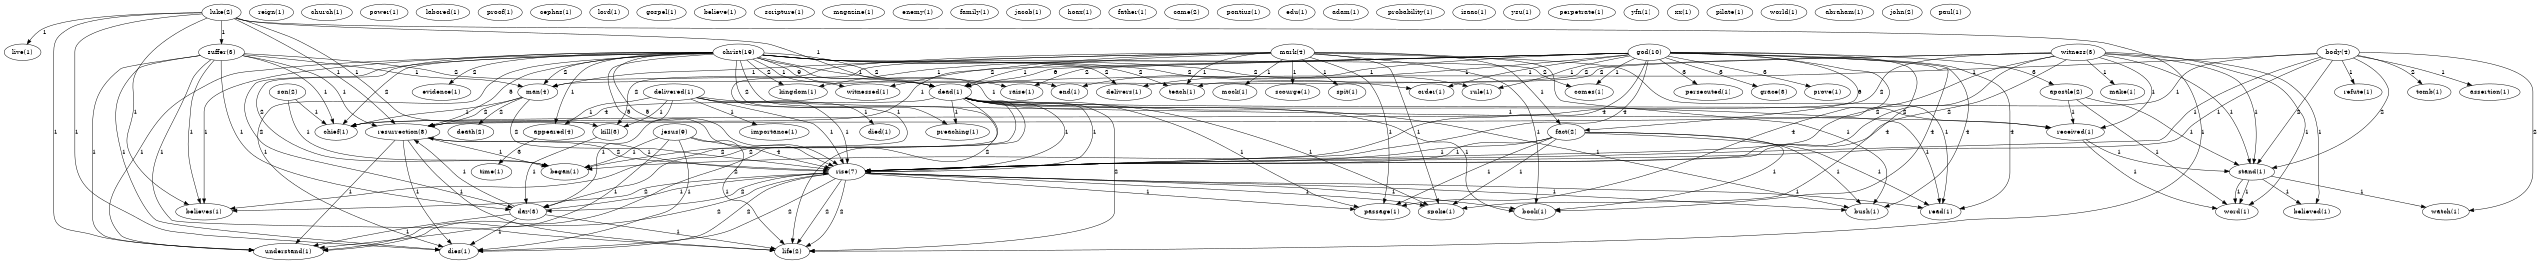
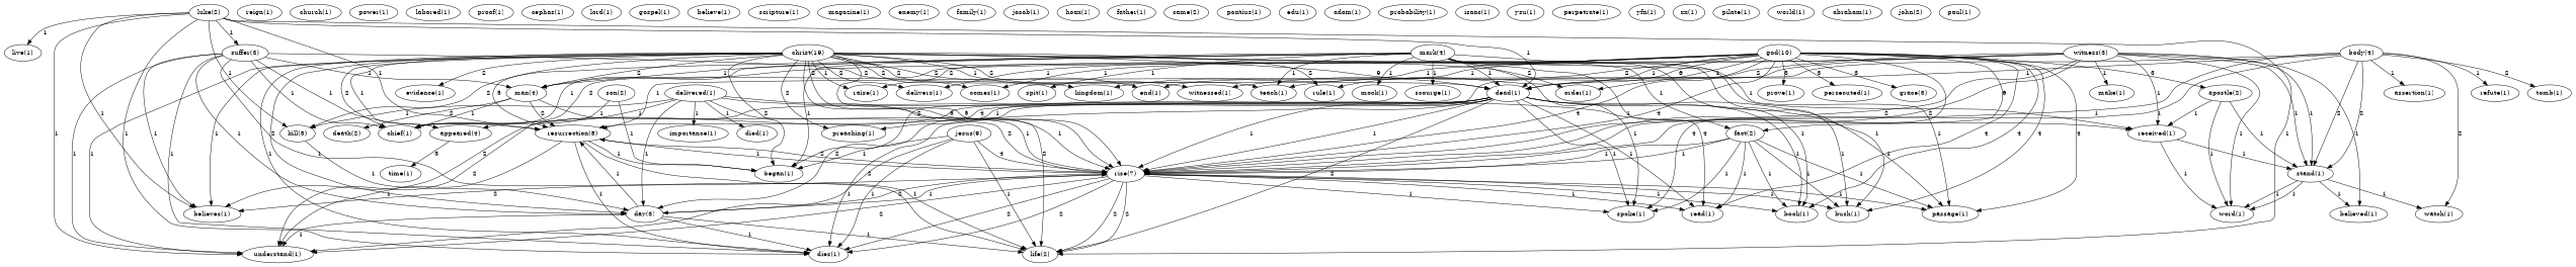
  digraph {
    n1 [label="luke(2)"]
    n2 [label="live(1)"]
    n3 [label="suffer(3)"]
    n4 [label="kill(3)"]
    n5 [label="dead(1)"]
    n6 [label="believes(1)"]
    n7 [label="resurrection(8)"]
    n8 [label="understand(1)"]
    n9 [label="dies(1)"]
    n10 [label="life(2)"]
    n11 [label="day(3)"]
    n12 [label="man(4)"]
    n13 [label="chief(1)"]
    n14 [label="rise(7)"]
    n15 [label="book(1)"]
    n16 [label="bush(1)"]
    n17 [label="passage(1)"]
    n18 [label="spoke(1)"]
    n19 [label="read(1)"]
    n20 [label="preaching(1)"]
    n21 [label="began(1)"]
    n22 [label="death(2)"]
    n23 [label="reign(1)"]
    n24 [label="church(1)"]
    n25 [label="delivered(1)"]
    n26 [label="importance(1)"]
    n27 [label="died(1)"]
    n28 [label="appeared(4)"]
    n29 [label="received(1)"]
    n30 [label="time(1)"]
    n31 [label="stand(1)"]
    n32 [label="word(1)"]
    n33 [label="watch(1)"]
    n34 [label="believed(1)"]
    n35 [label="power(1)"]
    n36 [label="labored(1)"]
    n37 [label="proof(1)"]
    n38 [label="cephas(1)"]
    n39 [label="body(4)"]
    n40 [label="refute(1)"]
    n41 [label="tomb(1)"]
    n42 [label="assertion(1)"]
    n43 [label="lord(1)"]
    n44 [label="gospel(1)"]
    n45 [label="believe(1)"]
    n46 [label="god(10)"]
    n47 [label="prove(1)"]
    n48 [label="fact(2)"]
    n49 [label="persecuted(1)"]
    n50 [label="grace(3)"]
    n51 [label="raise(1)"]
    n52 [label="delivers(1)"]
    n53 [label="comes(1)"]
    n54 [label="kingdom(1)"]
    n55 [label="end(1)"]
    n56 [label="witnessed(1)"]
    n57 [label="apostle(2)"]
    n58 [label="rule(1)"]
    n59 [label="order(1)"]
    n60 [label="scripture(1)"]
    n61 [label="mark(4)"]
    n62 [label="spit(1)"]
    n63 [label="mock(1)"]
    n64 [label="teach(1)"]
    n65 [label="scourge(1)"]
    n66 [label="magazine(1)"]
    n67 [label="enemy(1)"]
    n68 [label="witness(3)"]
    n69 [label="make(1)"]
    n70 [label="family(1)"]
    n71 [label="jacob(1)"]
    n72 [label="hoax(1)"]
    n73 [label="father(1)"]
    n74 [label="christ(19)"]
    n75 [label="evidence(1)"]
    n76 [label="came(2)"]
    n77 [label="pontius(1)"]
    n78 [label="edu(1)"]
    n79 [label="son(2)"]
    n80 [label="adam(1)"]
    n81 [label="probability(1)"]
    n82 [label="isaac(1)"]
    n83 [label="ysu(1)"]
    n84 [label="perpetrate(1)"]
    n85 [label="yfn(1)"]
    n86 [label="xx(1)"]
    n87 [label="pilate(1)"]
    n88 [label="jesus(9)"]
    n89 [label="world(1)"]
    n90 [label="abraham(1)"]
    n91 [label="john(2)"]
    n92 [label="paul(1)"]
    n1 -> n2 [label=1]
    n1 -> n3 [label=1]
    n1 -> n4 [label=1]
    n1 -> n5 [label=1]
    n1 -> n6 [label=1]
    n1 -> n7 [label=1]
    n1 -> n8 [label=1]
    n1 -> n9 [label=1]
    n1 -> n10 [label=1]
    n3 -> n5 [label=2]
    n3 -> n6 [label=1]
    n3 -> n7 [label=1]
    n3 -> n8 [label=1]
    n3 -> n9 [label=1]
    n3 -> n10 [label=1]
    n3 -> n11 [label=1]
    n3 -> n12 [label=1]
    n3 -> n13 [label=1]
    n4 -> n11 [label=1]
    n5 -> n6 [label=2]
    n5 -> n7 [label=4]
    n5 -> n8 [label=2]
+   n5 -> n9 [label=2]
    n5 -> n10 [label=2]
    n5 -> n11 [label=2]
    n5 -> n14 [label=1]
    n5 -> n14 [label=1]
    n5 -> n15 [label=1]
    n5 -> n16 [label=1]
    n5 -> n17 [label=1]
    n5 -> n18 [label=1]
    n5 -> n19 [label=1]
    n5 -> n20 [label=1]
    n7 -> n8 [label=1]
    n7 -> n9 [label=1]
    n7 -> n10 [label=1]
    n7 -> n14 [label=1]
    n7 -> n21 [label=1]
    n11 -> n7 [label=1]
    n11 -> n8 [label=1]
    n11 -> n9 [label=1]
    n11 -> n10 [label=1]
    n11 -> n14 [label=1]
    n12 -> n7 [label=2]
    n12 -> n13 [label=1]
    n12 -> n14 [label=2]
    n12 -> n22 [label=2]
    n14 -> n6 [label=2]
    n14 -> n7 [label=2]
    n14 -> n8 [label=2]
    n14 -> n9 [label=2]
    n14 -> n9 [label=2]
    n14 -> n10 [label=2]
    n14 -> n10 [label=2]
    n14 -> n11 [label=2]
    n14 -> n15 [label=1]
    n14 -> n16 [label=1]
    n14 -> n17 [label=1]
    n14 -> n18 [label=1]
    n14 -> n19 [label=1]
    n25 -> n4 [label=1]
    n25 -> n11 [label=1]
    n25 -> n14 [label=1]
    n25 -> n14 [label=1]
    n25 -> n26 [label=1]
    n25 -> n27 [label=1]
    n25 -> n28 [label=1]
    n25 -> n29 [label=1]
    n28 -> n30 [label=3]
    n29 -> n31 [label=1]
    n29 -> n32 [label=1]
    n31 -> n32 [label=1]
    n31 -> n32 [label=1]
    n31 -> n33 [label=1]
    n31 -> n34 [label=1]
    n39 -> n5 [label=1]
    n39 -> n7 [label=1]
    n39 -> n14 [label=1]
    n39 -> n14 [label=1]
    n39 -> n31 [label=2]
    n39 -> n31 [label=2]
    n39 -> n33 [label=2]
    n39 -> n40 [label=1]
    n39 -> n41 [label=2]
    n39 -> n42 [label=1]
    n46 -> n5 [label=6]
    n46 -> n14 [label=4]
    n46 -> n14 [label=4]
    n46 -> n15 [label=4]
    n46 -> n16 [label=4]
    n46 -> n17 [label=4]
    n46 -> n18 [label=4]
    n46 -> n19 [label=4]
    n46 -> n47 [label=3]
    n46 -> n48 [label=6]
    n46 -> n49 [label=3]
    n46 -> n50 [label=3]
    n46 -> n51 [label=2]
    n46 -> n52 [label=1]
    n46 -> n53 [label=1]
    n46 -> n54 [label=1]
    n46 -> n55 [label=1]
    n46 -> n56 [label=2]
    n46 -> n57 [label=3]
    n46 -> n58 [label=1]
    n46 -> n59 [label=1]
    n48 -> n14 [label=1]
    n48 -> n14 [label=1]
    n48 -> n15 [label=1]
    n48 -> n16 [label=1]
    n48 -> n17 [label=1]
    n48 -> n18 [label=1]
    n48 -> n19 [label=1]
    n57 -> n29 [label=1]
    n57 -> n31 [label=1]
    n57 -> n32 [label=1]
    n61 -> n4 [label=2]
    n61 -> n5 [label=1]
    n61 -> n12 [label=1]
    n61 -> n13 [label=1]
    n61 -> n15 [label=1]
    n61 -> n16 [label=1]
    n61 -> n17 [label=1]
    n61 -> n18 [label=1]
-   n61 -> n19 [label=1]
+   n61 -> n19 [label=4]
    n61 -> n21 [label=1]
    n61 -> n48 [label=1]
    n61 -> n62 [label=1]
    n61 -> n63 [label=1]
    n61 -> n64 [label=1]
    n61 -> n65 [label=1]
    n68 -> n12 [label=2]
    n68 -> n13 [label=2]
    n68 -> n14 [label=2]
    n68 -> n14 [label=2]
    n68 -> n21 [label=2]
    n68 -> n29 [label=1]
    n68 -> n31 [label=1]
    n68 -> n31 [label=1]
    n68 -> n32 [label=1]
    n68 -> n34 [label=1]
    n68 -> n64 [label=2]
    n68 -> n69 [label=1]
    n74 -> n5 [label=9]
    n74 -> n6 [label=1]
    n74 -> n7 [label=5]
    n74 -> n8 [label=1]
    n74 -> n9 [label=1]
    n74 -> n10 [label=2]
    n74 -> n11 [label=2]
    n74 -> n12 [label=2]
    n74 -> n13 [label=2]
    n74 -> n14 [label=5]
    n74 -> n14 [label=5]
    n74 -> n20 [label=2]
    n74 -> n21 [label=2]
    n74 -> n28 [label=1]
    n74 -> n29 [label=1]
    n74 -> n51 [label=1]
    n74 -> n52 [label=2]
    n74 -> n53 [label=2]
    n74 -> n54 [label=2]
    n74 -> n55 [label=2]
    n74 -> n56 [label=1]
    n74 -> n58 [label=2]
    n74 -> n59 [label=2]
    n74 -> n64 [label=2]
    n74 -> n75 [label=2]
    n79 -> n13 [label=1]
    n79 -> n21 [label=1]
    n88 -> n8 [label=1]
    n88 -> n9 [label=1]
    n88 -> n10 [label=1]
    n88 -> n14 [label=4]
    n88 -> n21 [label=1]
  }
